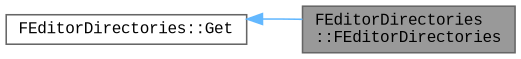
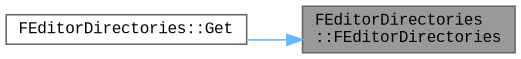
  digraph {
    rankdir=RL
    fontname="Liberation Mono"
    node [fontname="Liberation Mono" fontsize=10 shape=box style=filled]
    n1 [color=gray40 fillcolor=grey60 fontcolor=black height=0.2 label="FEditorDirectories\l::FEditorDirectories" width=0.4]
    n2 [color=grey40 fillcolor=white height=0.2 label="FEditorDirectories::Get" width=0.4]
-   n2 -> n1 [color=steelblue1 dir=back fontname="Liberation Mono" fontsize=10 labelfontname=Helvetica labelfontsize=10 style=solid]
+   n1 -> n2 [color=steelblue1 dir=back fontname="Liberation Mono" fontsize=10 labelfontname=Helvetica labelfontsize=10 style=solid]
  }
